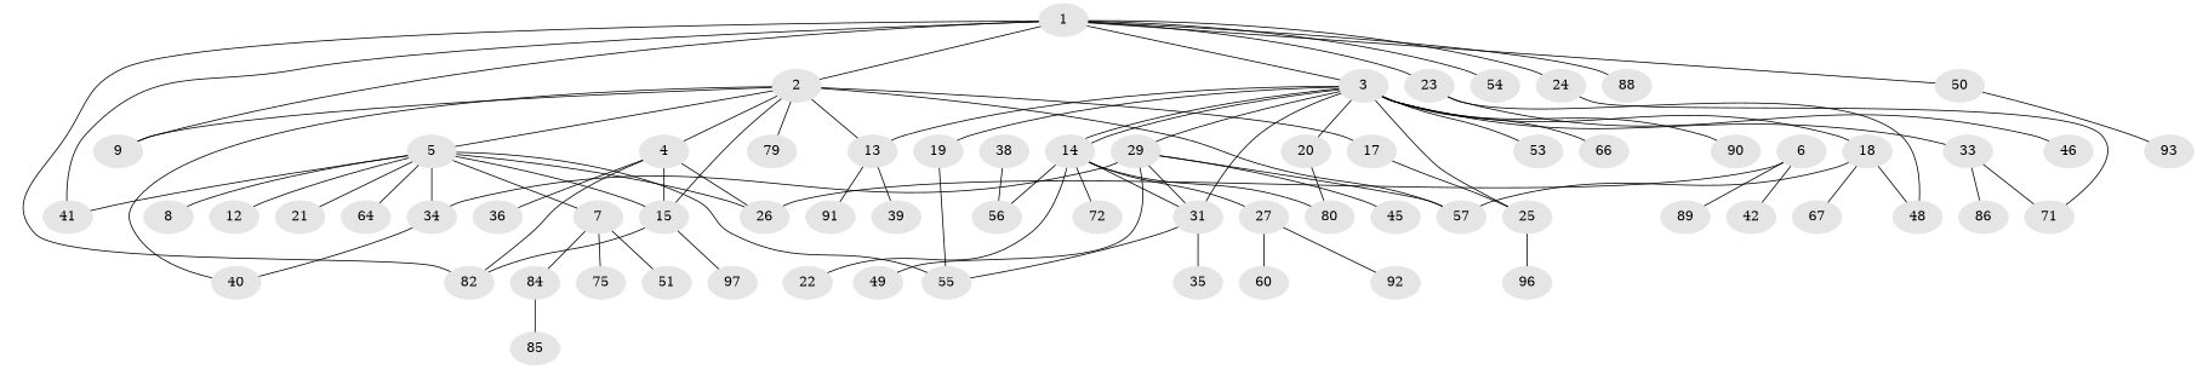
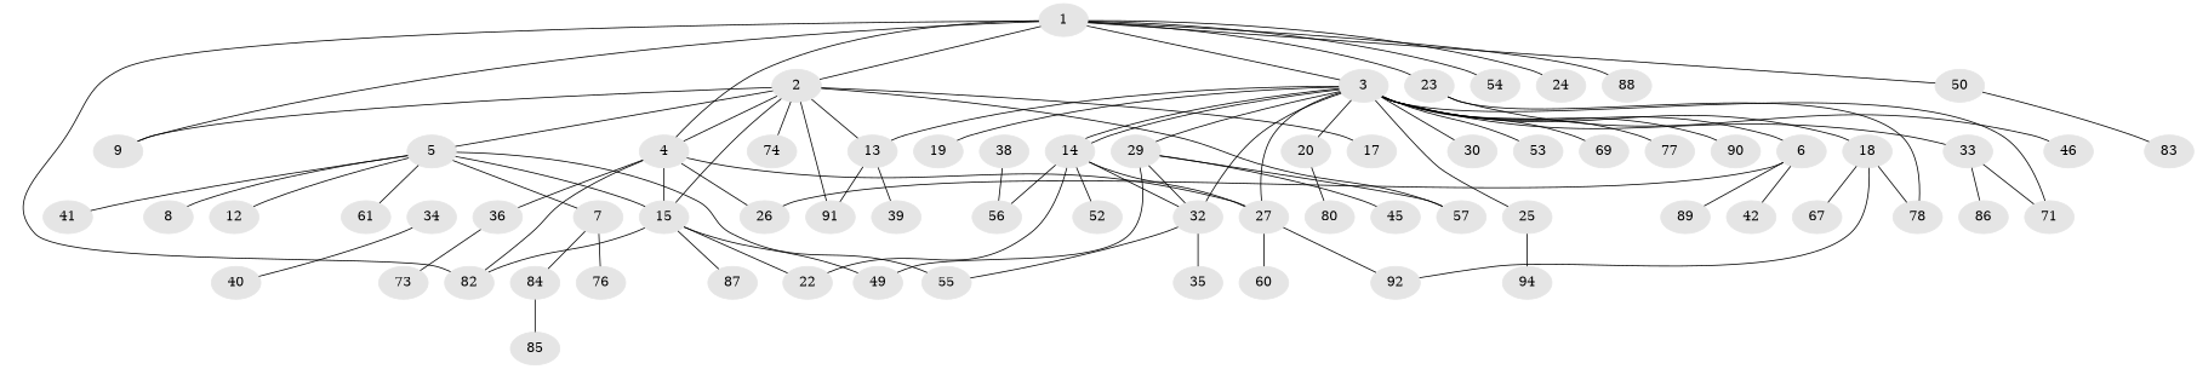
  graph {
    node [color=gray90 style=filled]
    1 [super="+87"]
    2 [super="+11"]
    3 [super="+75"]
    4 [super="+10"]
    9 [super="+58"]
    23
    24
    50 [super="+66"]
    54
    82 [super="+99"]
    88
    5 [super="+44"]
    13 [super="+59"]
    15 [super="+16"]
    17
    40 [super="+65"]
    57 [super="+72"]
-   79
+   79 [label=74]
    6 [super="+28"]
    14 [super="+101"]
    18 [super="+32"]
    19 [super="+81"]
    20
    25 [super="+61"]
    27 [super="+70"]
    29 [super="+48"]
-   31 [super="+43"]
+   30
+   31 [super="+43" label=32]
    33 [super="+47"]
    53
-   69 [label=66]
+   69
    71
+   77
    90
    26 [super="+98"]
    36 [super="+74"]
-   78 [label=48]
+   78
    46 [super="+62"]
-   93
+   93 [label=83]
    7 [super="+63"]
    8
    12 [super="+37"]
-   21
    34 [super="+96"]
    41
    55 [super="+68"]
-   64
+   64 [label=61]
    39
    91
    22
    49
-   97
+   97 [label=87]
    42
    89 [super="+100"]
-   52 [label=72]
+   52
    56
    80
    67
-   94 [label=96]
+   94
    60
    92
    45
    35
    86
-   51
-   76 [label=75]
+   73 [super="+95"]
+   76
    84
    85
    38
    1 -- 2 [weight=2]
    1 -- 3
-   1 -- 41
+   1 -- 4
    1 -- 9
    1 -- 23
    1 -- 24
    1 -- 50
    1 -- 54
    1 -- 82
    1 -- 88
    2 -- 4
    2 -- 9
    2 -- 5
    2 -- 13
    2 -- 15
    2 -- 17
-   2 -- 40
+   2 -- 91
    2 -- 57
    2 -- 79
    3 -- 13
+   3 -- 6
    3 -- 14
    3 -- 14
    3 -- 18
    3 -- 19
    3 -- 20
    3 -- 25
+   3 -- 27
    3 -- 29
+   3 -- 30
    3 -- 31
    3 -- 33
    3 -- 53
    3 -- 69
-   24 -- 71
+   3 -- 71
+   3 -- 77
    3 -- 90
    4 -- 82
    4 -- 15 [weight=2]
+   4 -- 27
    4 -- 26
    4 -- 36
    23 -- 78
    23 -- 46
    50 -- 93
    5 -- 15
-   5 -- 26
    5 -- 7
    5 -- 8
    5 -- 12
-   5 -- 21
-   5 -- 34
    5 -- 41
    5 -- 55
    5 -- 64
    13 -- 39
    13 -- 91
    15 -- 82
+   15 -- 22
+   15 -- 49
    15 -- 97
-   17 -- 25
    6 -- 26
    6 -- 42
    6 -- 89
    14 -- 27
    14 -- 31
    14 -- 22
    14 -- 52
    14 -- 56
-   14 -- 80
-   18 -- 57
+   18 -- 92
    18 -- 78
    18 -- 67
-   19 -- 55
    20 -- 80
    25 -- 94
    27 -- 60
    27 -- 92
    29 -- 57
    29 -- 31
-   29 -- 34
    29 -- 49
    29 -- 45
    31 -- 55
    31 -- 35
    33 -- 71
    33 -- 86
-   7 -- 51
+   36 -- 73
    7 -- 76
    7 -- 84
    34 -- 40
    84 -- 85
    38 -- 56
  }
